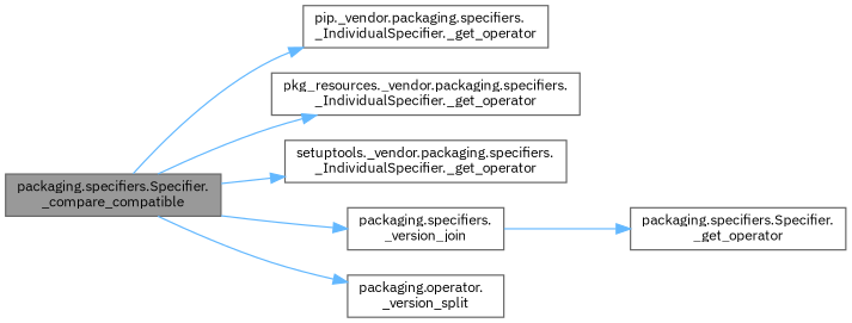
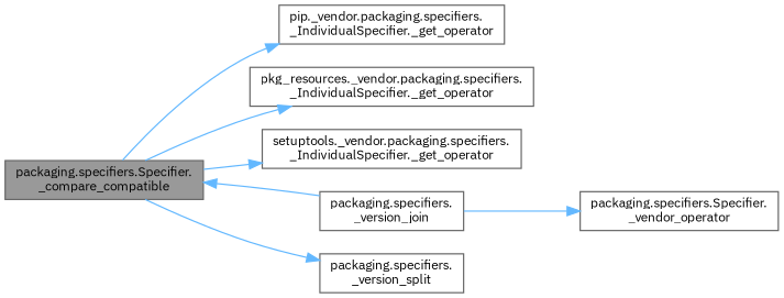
  digraph {
    fontname="IBM Plex Sans"
    rankdir=LR
    node [color=grey40 fillcolor=white fontname="IBM Plex Sans" fontsize=10 shape=box style=filled]
    edge [color=steelblue1 fontname="IBM Plex Sans" fontsize=10 labelfontname=Helvetica labelfontsize=10 style=solid]
    n1 [color=gray40 fillcolor=grey60 fontcolor=black height=0.2 label="packaging.specifiers.Specifier.\l_compare_compatible" width=0.4]
    n2 [height=0.2 label="pip._vendor.packaging.specifiers.\l_IndividualSpecifier._get_operator" width=0.4]
    n3 [height=0.2 label="pkg_resources._vendor.packaging.specifiers.\l_IndividualSpecifier._get_operator" width=0.4]
    n4 [height=0.2 label="setuptools._vendor.packaging.specifiers.\l_IndividualSpecifier._get_operator" width=0.4]
    n5 [height=0.2 label="packaging.specifiers.\l_version_join" width=0.4]
-   n6 [height=0.2 label="packaging.operator.\l_version_split" width=0.4]
-   n7 [height=0.2 label="packaging.specifiers.Specifier.\l_get_operator" width=0.4]
+   n6 [height=0.2 label="packaging.specifiers.\l_version_split" width=0.4]
+   n7 [height=0.2 label="packaging.specifiers.Specifier.\l_vendor_operator" width=0.4]
    n1 -> n2
    n1 -> n3
    n1 -> n4
-   n1 -> n5
+   n5 -> n1
    n1 -> n6
    n5 -> n7
  }
